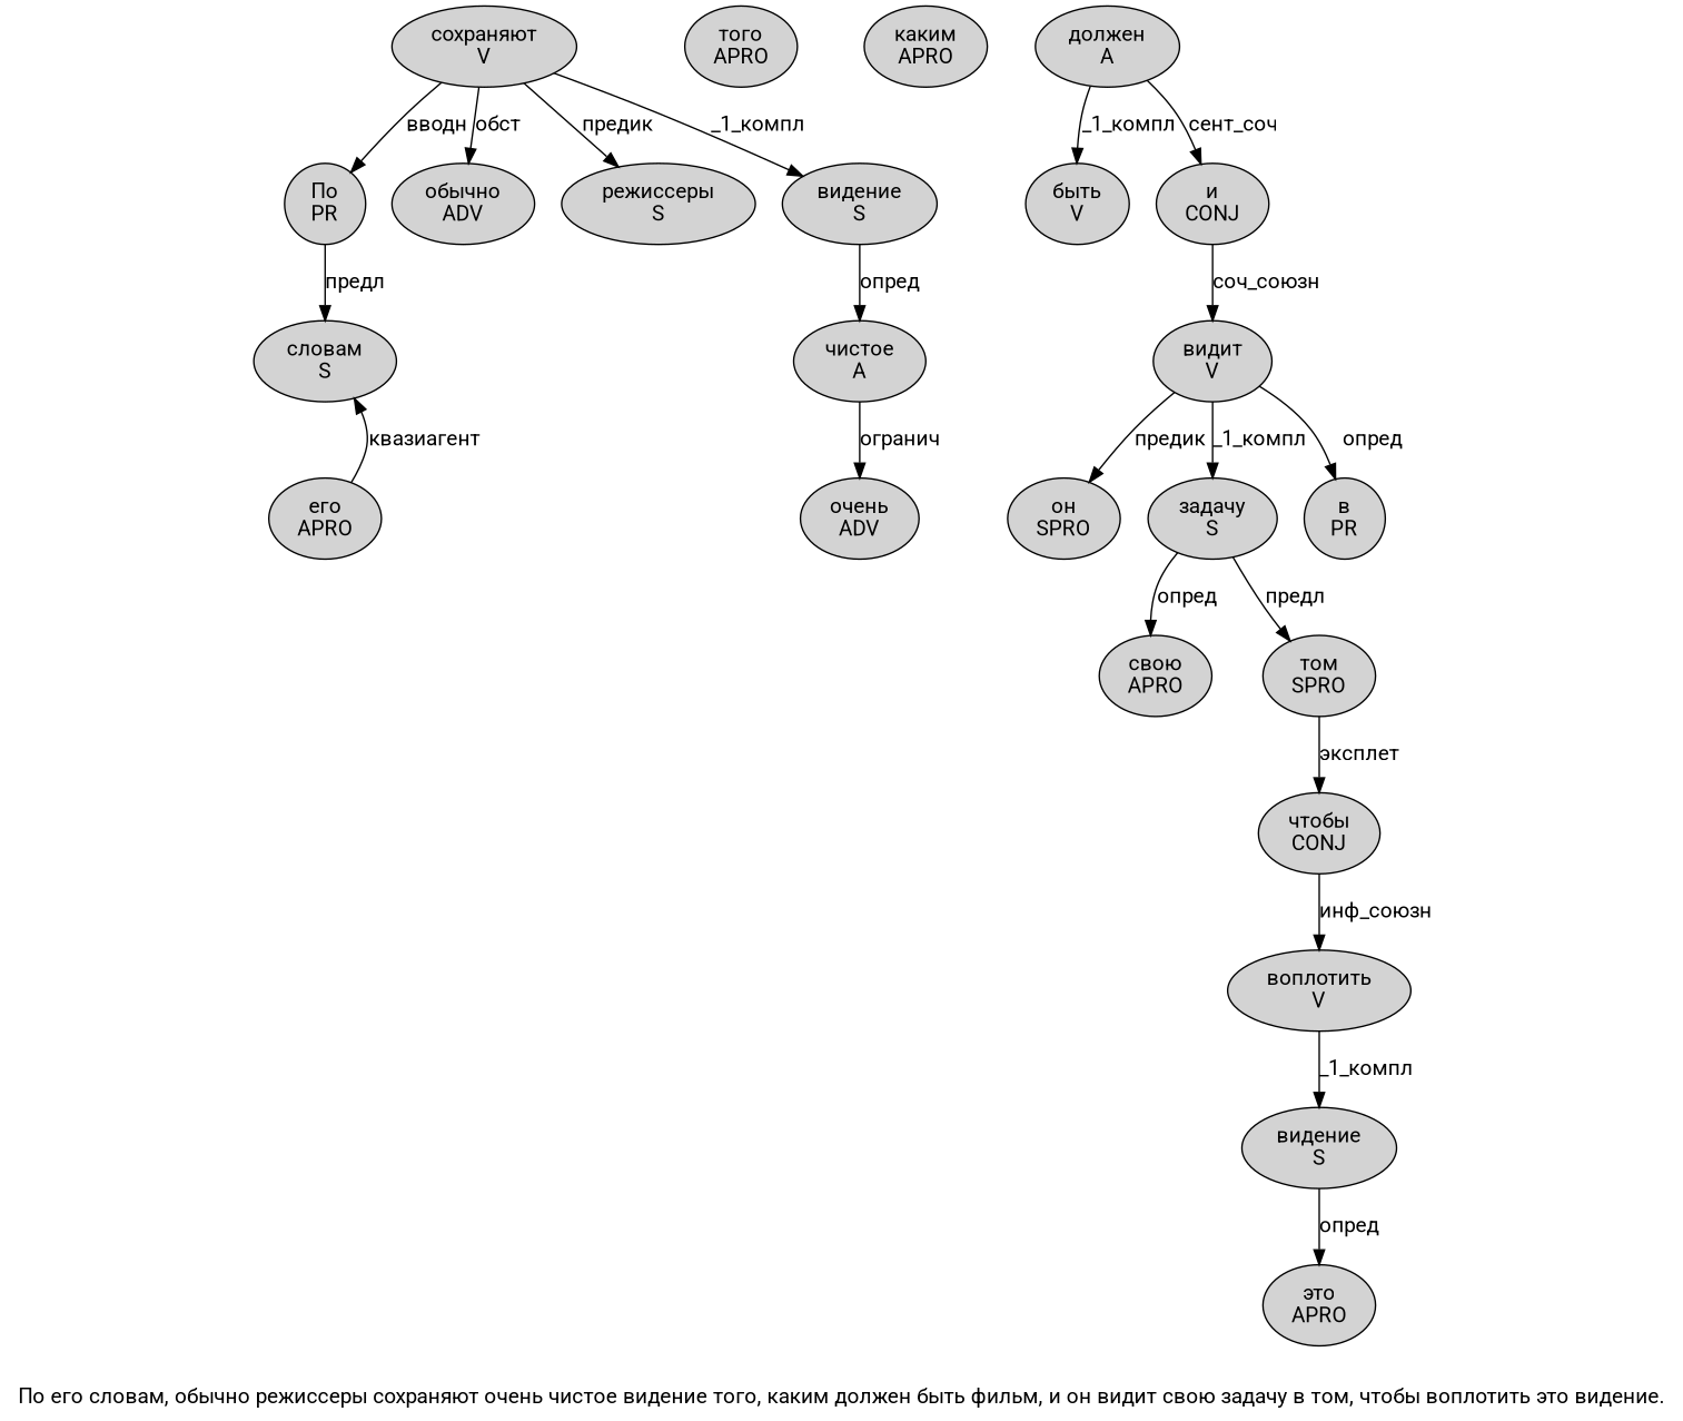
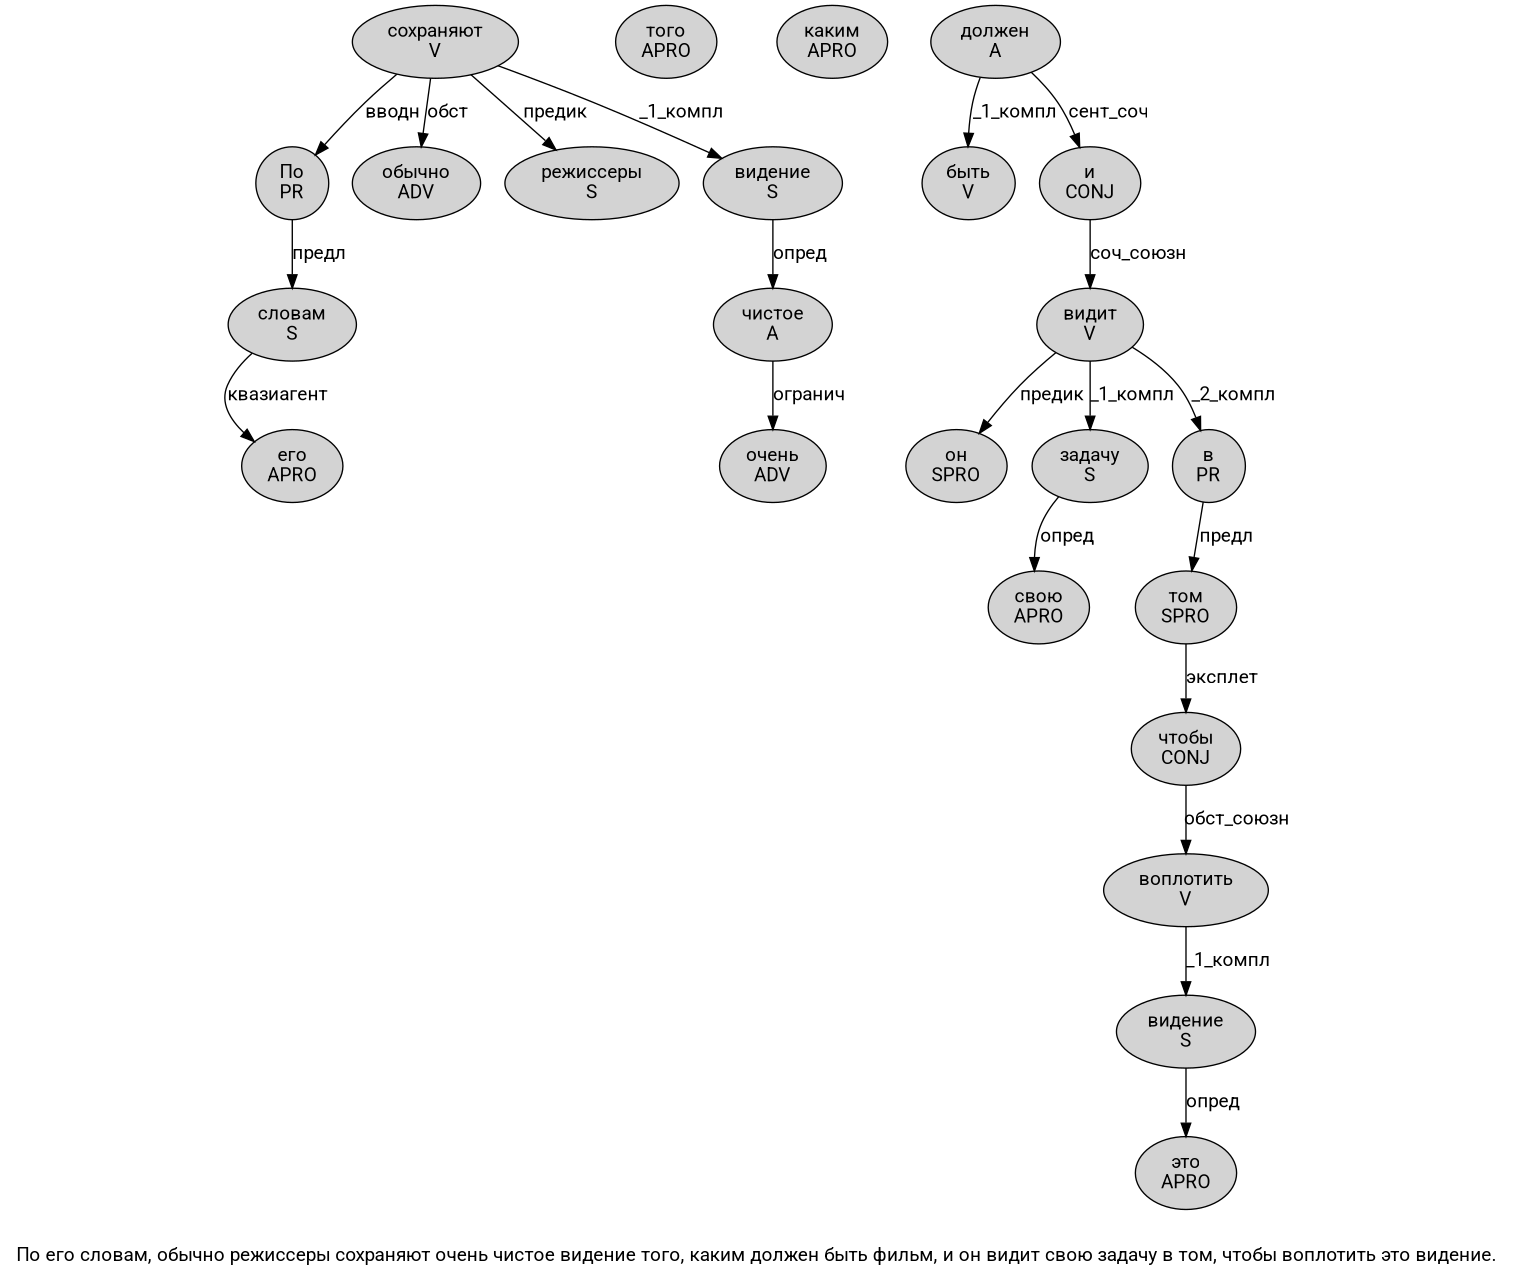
  digraph {
    fontname=Roboto
    label="По его словам, обычно режиссеры сохраняют очень чистое видение того, каким должен быть фильм, и он видит свою задачу в том, чтобы воплотить это видение."
    node [fillcolor=lightgray fontname=Roboto penwidth=1 shape=ellipse style=filled]
    edge [fontname=Roboto]
    n1 [label="По\nPR"]
    n2 [label="словам\nS"]
    n3 [label="его\nAPRO"]
    n4 [label="обычно\nADV"]
    n5 [label="режиссеры\nS"]
    n6 [label="сохраняют\nV"]
    n7 [label="видение\nS"]
    n8 [label="чистое\nA"]
    n9 [label="очень\nADV"]
    n10 [label="того\nAPRO"]
    n11 [label="каким\nAPRO"]
    n12 [label="должен\nA"]
    n13 [label="быть\nV"]
    n14 [label="и\nCONJ"]
    n15 [label="видит\nV"]
    n16 [label="он\nSPRO"]
    n17 [label="задачу\nS"]
    n18 [label="в\nPR"]
    n19 [label="свою\nAPRO"]
    n20 [label="том\nSPRO"]
    n21 [label="чтобы\nCONJ"]
    n22 [label="воплотить\nV"]
    n23 [label="видение\nS"]
    n24 [label="это\nAPRO"]
    n1 -> n2 [label="предл"]
-   n3 -> n2 [label="квазиагент"]
+   n2 -> n3 [label="квазиагент"]
    n6 -> n1 [label="вводн"]
    n6 -> n4 [label="обст"]
    n6 -> n5 [label="предик"]
    n6 -> n7 [label="_1_компл"]
    n7 -> n8 [label="опред"]
    n8 -> n9 [label="огранич"]
    n12 -> n13 [label="_1_компл"]
    n12 -> n14 [label="сент_соч"]
    n14 -> n15 [label="соч_союзн"]
    n15 -> n16 [label="предик"]
    n15 -> n17 [label="_1_компл"]
-   n15 -> n18 [label="опред"]
+   n15 -> n18 [label="_2_компл"]
    n17 -> n19 [label="опред"]
-   n17 -> n20 [label="предл"]
+   n18 -> n20 [label="предл"]
    n20 -> n21 [label="эксплет"]
-   n21 -> n22 [label="инф_союзн"]
+   n21 -> n22 [label="обст_союзн"]
    n22 -> n23 [label="_1_компл"]
    n23 -> n24 [label="опред"]
  }
